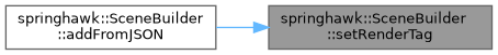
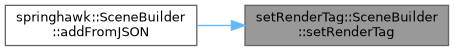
  digraph {
    rankdir=RL
    node [fontname=Helvetica fontsize=10 shape=box style=filled]
-   n1 [color=gray40 fillcolor=grey60 fontcolor=black height=0.2 label="springhawk::SceneBuilder\l::setRenderTag" width=0.4]
+   n1 [color=gray40 fillcolor=grey60 fontcolor=black height=0.2 label="setRenderTag::SceneBuilder\l::setRenderTag" width=0.4]
    n2 [color=grey40 fillcolor=white height=0.2 label="springhawk::SceneBuilder\l::addFromJSON" width=0.4]
    n1 -> n2 [color=steelblue1 dir=back fontname=Helvetica fontsize=10 labelfontname=Helvetica labelfontsize=10 style=solid]
  }
